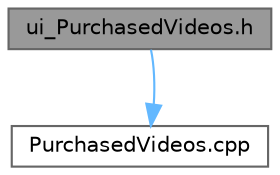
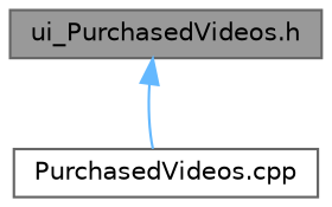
  digraph {
    node [fontname=Helvetica fontsize=10 shape=box style=filled]
    n1 [color=gray40 fillcolor=grey60 fontcolor=black height=0.2 label="ui_PurchasedVideos.h" width=0.4]
    n2 [color=grey40 fillcolor=white height=0.2 label="PurchasedVideos.cpp" width=0.4]
-   n2 -> n1 [color=steelblue1 dir=back fontname=Helvetica fontsize=10 labelfontname=Helvetica labelfontsize=10 style=solid]
+   n1 -> n2 [color=steelblue1 dir=back fontname=Helvetica fontsize=10 labelfontname=Helvetica labelfontsize=10 style=solid]
  }
